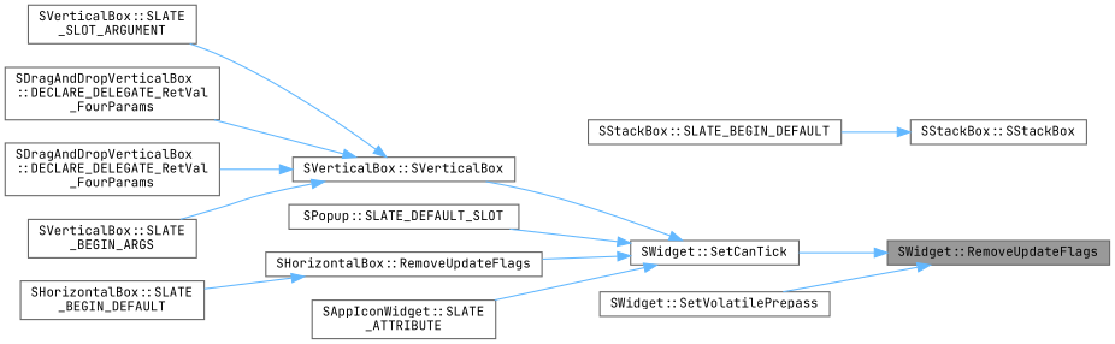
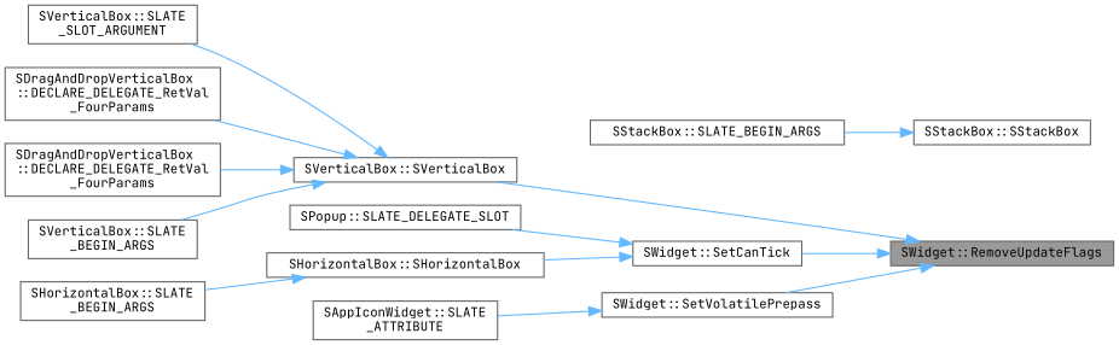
  digraph {
    fontname="JetBrains Mono"
    rankdir=RL
    node [color=grey40 fillcolor=white fontname="JetBrains Mono" fontsize=10 shape=box style=filled]
    edge [color=steelblue1 dir=back fontname="JetBrains Mono" fontsize=10 labelfontname=Helvetica labelfontsize=10 style=solid]
    n1 [color=gray40 fillcolor=grey60 fontcolor=black height=0.2 label="SWidget::RemoveUpdateFlags" width=0.4]
    n2 [height=0.2 label="SWidget::SetCanTick" width=0.4]
    n3 [height=0.2 label="SWidget::SetVolatilePrepass" width=0.4]
-   n4 [height=0.2 label="SHorizontalBox::RemoveUpdateFlags" width=0.4]
+   n4 [height=0.2 label="SHorizontalBox::SHorizontalBox" width=0.4]
    n5 [height=0.2 label="SVerticalBox::SVerticalBox" width=0.4]
    n6 [height=0.2 label="SAppIconWidget::SLATE\l_ATTRIBUTE" width=0.4]
-   n7 [height=0.2 label="SPopup::SLATE_DEFAULT_SLOT" width=0.4]
-   n8 [height=0.2 label="SHorizontalBox::SLATE\l_BEGIN_DEFAULT" width=0.4]
+   n7 [height=0.2 label="SPopup::SLATE_DELEGATE_SLOT" width=0.4]
+   n8 [height=0.2 label="SHorizontalBox::SLATE\l_BEGIN_ARGS" width=0.4]
    n9 [height=0.2 label="SStackBox::SStackBox" width=0.4]
-   n10 [height=0.2 label="SStackBox::SLATE_BEGIN_DEFAULT" width=0.4]
+   n10 [height=0.2 label="SStackBox::SLATE_BEGIN_ARGS" width=0.4]
    n11 [height=0.2 label="SDragAndDropVerticalBox\l::DECLARE_DELEGATE_RetVal\l_FourParams" width=0.4]
    n12 [height=0.2 label="SDragAndDropVerticalBox\l::DECLARE_DELEGATE_RetVal\l_FourParams" width=0.4]
    n13 [height=0.2 label="SVerticalBox::SLATE\l_BEGIN_ARGS" width=0.4]
    n14 [height=0.2 label="SVerticalBox::SLATE\l_SLOT_ARGUMENT" width=0.4]
    n1 -> n2
    n1 -> n3
    n2 -> n4
-   n2 -> n5
-   n2 -> n6
+   n1 -> n5
+   n3 -> n6
    n2 -> n7
    n4 -> n8
    n5 -> n11
    n5 -> n12
    n5 -> n13
    n5 -> n14
    n9 -> n10
  }
